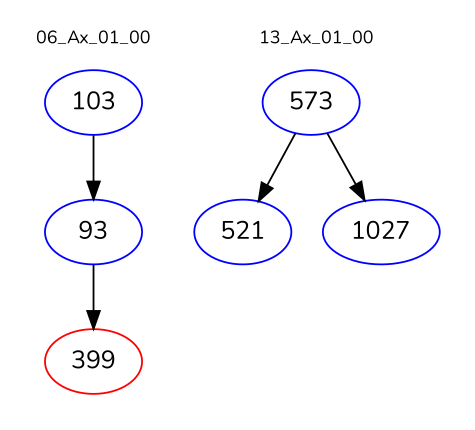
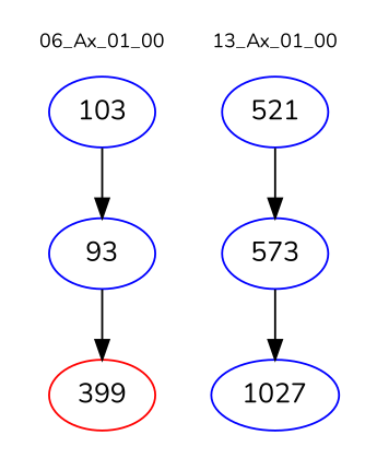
  digraph {
    fontname=Nunito
    node [color=blue fontname=Nunito]
    edge [color=black fontname=Nunito]
    n1 [label=103]
    n2 [label=93]
    n3 [color=red label=399]
    n4 [label=521]
    n5 [label=573]
    n6 [label=1027]
    subgraph cluster_1 {
      color=white
      fontsize=10
      label="06_Ax_01_00"
      n1
      n2
      n3
    }
    subgraph cluster_2 {
      color=white
      fontsize=10
      label="13_Ax_01_00"
      n4
      n5
      n6
    }
    n1 -> n2
    n2 -> n3
-   n5 -> n4
+   n4 -> n5
    n5 -> n6
  }
